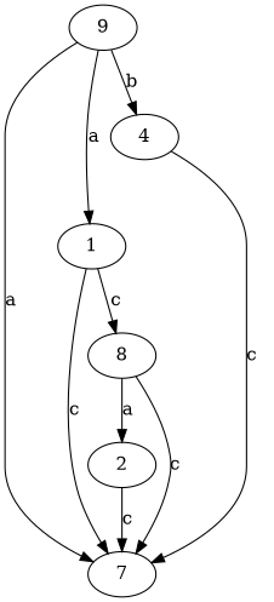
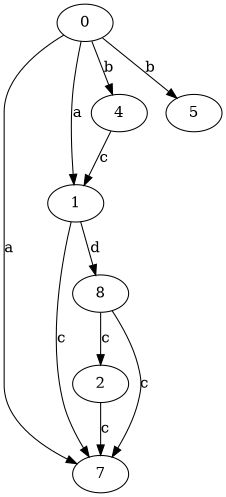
  strict digraph {
    1
    7
    8
    2
    n5 [label=4]
-   0 [label=9]
+   0
+   5
    1 -> 7 [label=c]
-   1 -> 8 [label=c]
+   1 -> 8 [label=d]
    8 -> 7 [label=c]
-   8 -> 2 [label=a]
+   8 -> 2 [label=c]
    2 -> 7 [label=c]
-   n5 -> 7 [label=c]
+   n5 -> 1 [label=c]
    0 -> 1 [label=a]
    0 -> 7 [label=a]
    0 -> n5 [label=b]
+   0 -> 5 [label=b]
  }
